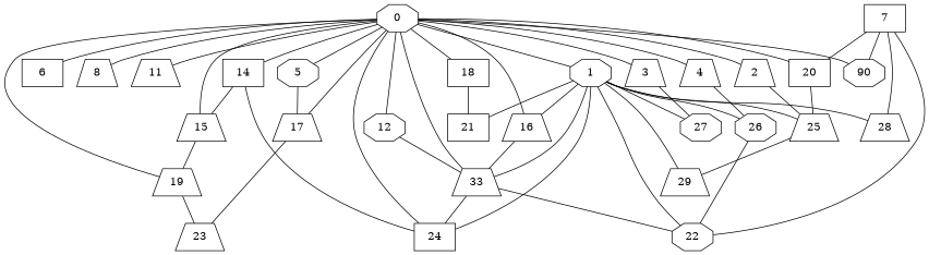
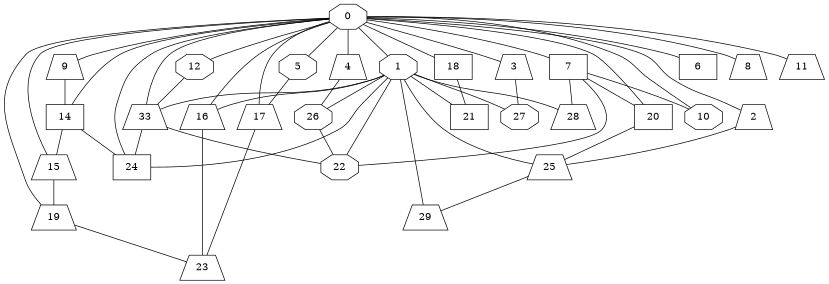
  graph {
    node [shape=trapezium]
    0 [shape=octagon]
    1 [shape=octagon]
    2
    3
    4
    5 [shape=octagon]
    6 [shape=box]
    7 [shape=box]
    8
-   10 [shape=octagon label=90]
+   9
+   10 [shape=octagon]
    11
    12 [shape=octagon]
    n14 [label=33]
    14 [shape=box]
    15
    16
    17
    18 [shape=box]
    19
    20 [shape=box]
    24 [shape=box]
    21 [shape=box]
    22 [shape=octagon]
    25
    26 [shape=octagon]
    27 [shape=octagon]
    28
    29
    23
    0 -- 1
    0 -- 2
    0 -- 3
    0 -- 4
    0 -- 5
    0 -- 6
+   0 -- 7
    0 -- 8
+   0 -- 9
    0 -- 10
    0 -- 11
    0 -- 12
    0 -- n14
    0 -- 14
    0 -- 15
    0 -- 16
    0 -- 17
    0 -- 18
    0 -- 19
    0 -- 20
    0 -- 24
    1 -- n14
    1 -- 16
    1 -- 24
    1 -- 21
    1 -- 22
    1 -- 25
    1 -- 26
    1 -- 27
    1 -- 28
    1 -- 29
    2 -- 25
    3 -- 27
    4 -- 26
    5 -- 17
    7 -- 10
    7 -- 20
    7 -- 22
    7 -- 28
+   9 -- 14
    12 -- n14
    n14 -- 24
    n14 -- 22
    14 -- 15
    14 -- 24
    15 -- 19
-   16 -- n14
+   16 -- 23
    17 -- 23
    18 -- 21
    19 -- 23
    20 -- 25
    25 -- 29
    26 -- 22
  }
